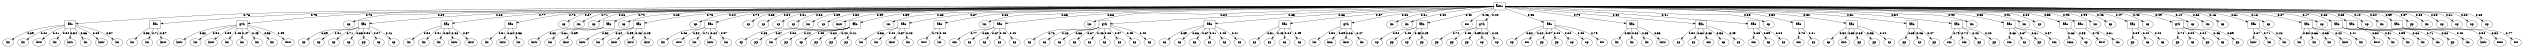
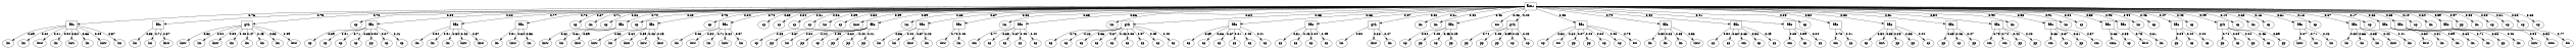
  digraph {
    fontname="DejaVu Serif"
    node [shape=ellipse fontname="DejaVu Serif"]
    edge [fontname="DejaVu Serif"]
    n1 [label=alm1 shape=box]
    n2 [label=aac shape=box]
    n3 [label=aac shape=box]
    n4 [label=gvh shape=box]
    n5 [label=cp]
    n6 [label=aac shape=box]
    n7 [label=aac shape=box]
    n8 [label=aac shape=box]
    n9 [label=cp]
    n10 [label=im]
    n11 [label=cp]
    n12 [label=aac shape=box]
    n13 [label=cp]
    n14 [label=aac shape=box]
    n15 [label=cp]
    n16 [label=aac shape=box]
    n17 [label=cp]
    n18 [label=cp]
    n19 [label=cp]
    n20 [label=cp]
    n21 [label=im]
    n22 [label=cp]
    n23 [label=imU]
    n24 [label=aac shape=box]
    n25 [label=im]
    n26 [label=aac shape=box]
    n27 [label=aac shape=box]
    n28 [label=im]
    n29 [label=aac shape=box]
    n30 [label=im]
    n31 [label=gvh shape=box]
    n32 [label=aac shape=box]
    n33 [label=aac shape=box]
    n34 [label=gvh shape=box]
    n35 [label=im]
    n36 [label=im]
    n37 [label=aac shape=box]
    n38 [label=om]
    n39 [label=gvh shape=box]
    n40 [label=aac shape=box]
    n41 [label=aac shape=box]
    n42 [label=aac shape=box]
    n43 [label=aac shape=box]
    n44 [label=cp]
    n45 [label=aac shape=box]
    n46 [label=aac shape=box]
    n47 [label=aac shape=box]
    n48 [label=aac shape=box]
    n49 [label=im]
    n50 [label=aac shape=box]
    n51 [label=im]
    n52 [label=cp]
    n53 [label=aac shape=box]
    n54 [label=aac shape=box]
    n55 [label=im]
    n56 [label=cp]
    n57 [label=aac shape=box]
    n58 [label=cp]
    n59 [label=gvh shape=box]
    n60 [label=cp]
    n61 [label=im]
    n62 [label=cp]
    n63 [label=aac shape=box]
    n64 [label=cp]
    n65 [label=aac shape=box]
    n66 [label=cp]
    n67 [label=aac shape=box]
    n68 [label=aac shape=box]
    n69 [label=cp]
    n70 [label=im]
    n71 [label=aac shape=box]
    n72 [label=pp]
    n73 [label=im]
    n74 [label=cp]
    n75 [label=cp]
    n76 [label=cp]
    n77 [label=cp]
    n78 [label=im]
    n79 [label=im]
    n80 [label=imU]
    n81 [label=im]
    n82 [label=imS]
    n83 [label=im]
    n84 [label=imU]
    n85 [label=im]
    n86 [label=im]
    n87 [label=im]
    n88 [label=imU]
    n89 [label=imU]
    n90 [label=im]
    n91 [label=imU]
    n92 [label=im]
    n93 [label=im]
    n94 [label=im]
    n95 [label=im]
    n96 [label=imU]
    n97 [label=cp]
    n98 [label=cp]
    n99 [label=cp]
    n100 [label=cp]
    n101 [label=pp]
    n102 [label=cp]
    n103 [label=cp]
    n104 [label=im]
    n105 [label=im]
    n106 [label=im]
    n107 [label=imU]
    n108 [label=imU]
    n109 [label=im]
    n110 [label=imU]
    n111 [label=im]
    n112 [label=imU]
    n113 [label=im]
    n114 [label=imU]
    n115 [label=imU]
    n116 [label=im]
    n117 [label=imU]
    n118 [label=imU]
    n119 [label=imU]
    n120 [label=im]
    n121 [label=imU]
    n122 [label=im]
    n123 [label=imU]
    n124 [label=im]
    n125 [label=cp]
    n126 [label=pp]
    n127 [label=im]
    n128 [label=pp]
    n129 [label=cp]
    n130 [label=pp]
    n131 [label=pp]
    n132 [label=pp]
    n133 [label=im]
    n134 [label=im]
    n135 [label=imU]
    n136 [label=im]
    n137 [label=imU]
    n138 [label=im]
    n139 [label=om]
    n140 [label=cp]
    n141 [label=cp]
    n142 [label=pp]
    n143 [label=cp]
    n144 [label=cp]
    n145 [label=cp]
    n146 [label=cp]
    n147 [label=cp]
    n148 [label=cp]
    n149 [label=cp]
    n150 [label=pp]
    n151 [label=cp]
    n152 [label=cp]
    n153 [label=cp]
    n154 [label=cp]
    n155 [label=cp]
    n156 [label=pp]
    n157 [label=cp]
    n158 [label=cp]
    n159 [label=pp]
    n160 [label=pp]
    n161 [label=cp]
    n162 [label=cp]
    n163 [label=im]
-   n164 [label=imL]
    n165 [label=imU]
    n166 [label=im]
    n167 [label=cp]
    n168 [label=pp]
    n169 [label=cp]
    n170 [label=pp]
    n171 [label=pp]
    n172 [label=pp]
    n173 [label=pp]
    n174 [label=cp]
    n175 [label=cp]
    n176 [label=cp]
    n177 [label=om]
    n178 [label=pp]
    n179 [label=pp]
    n180 [label=cp]
    n181 [label=cp]
    n182 [label=om]
    n183 [label=im]
    n184 [label=im]
    n185 [label=im]
    n186 [label=imU]
    n187 [label=pp]
    n188 [label=pp]
    n189 [label=om]
    n190 [label=cp]
    n191 [label=pp]
    n192 [label=om]
    n193 [label=cp]
    n194 [label=pp]
    n195 [label=om]
    n196 [label=pp]
    n197 [label=cp]
    n198 [label=imS]
    n199 [label=pp]
    n200 [label=pp]
    n201 [label=cp]
    n202 [label=pp]
    n203 [label=cp]
    n204 [label=pp]
    n205 [label=om]
    n206 [label=om]
    n207 [label=pp]
    n208 [label=pp]
    n209 [label=om]
    n210 [label=cp]
    n211 [label=pp]
    n212 [label=om]
    n213 [label=omL]
    n214 [label=cp]
    n215 [label=imU]
    n216 [label=im]
    n217 [label=pp]
    n218 [label=cp]
    n219 [label=cp]
    n220 [label=pp]
    n221 [label=cp]
    n222 [label=pp]
    n223 [label=cp]
    n224 [label=pp]
    n225 [label=imU]
    n226 [label=im]
    n227 [label=im]
    n228 [label=im]
    n229 [label=im]
    n230 [label=im]
    n231 [label=imU]
    n232 [label=im]
    n233 [label=imU]
    n234 [label=im]
    n235 [label=im]
    n236 [label=im]
    n237 [label=im]
    n238 [label=pp]
    n239 [label=im]
    n240 [label=imU]
    n241 [label=omL]
    n242 [label=om]
    n1 -> n2 [label=0.76]
    n1 -> n3 [label=0.75]
    n1 -> n4 [label=0.78]
    n1 -> n5 [label=0.29]
    n1 -> n6 [label=0.28]
    n1 -> n7 [label=0.77]
    n1 -> n8 [label=0.72]
    n1 -> n9 [label=0.27]
    n1 -> n10 [label=0.71]
    n1 -> n11 [label=0.26]
    n1 -> n12 [label=0.74]
    n1 -> n13 [label=0.25]
    n1 -> n14 [label=0.73]
    n1 -> n15 [label=0.24]
    n1 -> n16 [label=0.70]
    n1 -> n17 [label=0.33]
    n1 -> n18 [label=0.34]
    n1 -> n19 [label=0.31]
    n1 -> n20 [label=0.32]
    n1 -> n21 [label=0.69]
    n1 -> n22 [label=0.30]
    n1 -> n23 [label=0.89]
    n1 -> n24 [label=0.39]
    n1 -> n25 [label=0.88]
    n1 -> n26 [label=0.87]
    n1 -> n27 [label=0.86]
    n1 -> n28 [label=0.85]
    n1 -> n29 [label=0.36]
    n1 -> n30 [label=0.84]
    n1 -> n31 [label=0.35]
    n1 -> n32 [label=0.38]
    n1 -> n33 [label=0.37]
    n1 -> n34 [label=0.82]
    n1 -> n35 [label=0.81]
    n1 -> n36 [label=0.80]
    n1 -> n37 [label=0.42]
    n1 -> n38 [label=0.43]
    n1 -> n39 [label=0.44]
    n1 -> n40 [label=0.45]
    n1 -> n41 [label=0.79]
    n1 -> n42 [label=0.40]
    n1 -> n43 [label=0.41]
    n1 -> n44 [label=0.05]
    n1 -> n45 [label=0.50]
    n1 -> n46 [label=0.52]
    n1 -> n47 [label=0.51]
    n1 -> n48 [label=0.54]
    n1 -> n49 [label=0.90]
    n1 -> n50 [label=0.53]
    n1 -> n51 [label=0.91]
    n1 -> n52 [label=0.06]
    n1 -> n53 [label=0.55]
    n1 -> n54 [label=0.92]
    n1 -> n55 [label=0.94]
    n1 -> n56 [label=0.46]
    n1 -> n57 [label=0.47]
    n1 -> n58 [label=0.48]
    n1 -> n59 [label=0.49]
    n1 -> n60 [label=0.14]
    n1 -> n61 [label=0.62]
    n1 -> n62 [label=0.16]
    n1 -> n63 [label=0.61]
    n1 -> n64 [label=0.18]
    n1 -> n65 [label=0.67]
    n1 -> n66 [label=0.17]
    n1 -> n67 [label=0.66]
    n1 -> n68 [label=0.65]
    n1 -> n69 [label=0.19]
    n1 -> n70 [label=0.64]
    n1 -> n71 [label=0.59]
    n1 -> n72 [label=0.57]
    n1 -> n73 [label=0.58]
    n1 -> n74 [label=0.20]
    n1 -> n75 [label=0.21]
    n1 -> n76 [label=0.22]
    n1 -> n77 [label=0.23]
    n2 -> n78 [label=0.39]
    n2 -> n79 [label=0.62]
    n2 -> n80 [label=0.61]
    n2 -> n81 [label=0.52]
    n2 -> n82 [label=0.54]
    n2 -> n83 [label=0.36]
    n2 -> n84 [label=0.65]
    n2 -> n85 [label=0.57]
    n3 -> n86 [label=0.53]
    n3 -> n87 [label=0.71]
    n3 -> n88 [label=0.57]
    n4 -> n89 [label=0.52]
    n4 -> n90 [label=0.56]
    n4 -> n91 [label=0.55]
    n4 -> n92 [label=0.46]
    n4 -> n93 [label=0.47]
    n4 -> n94 [label=0.45]
    n4 -> n95 [label=0.58]
    n4 -> n96 [label=0.49]
    n6 -> n97 [label=0.39]
    n6 -> n98 [label=0.51]
    n6 -> n99 [label=0.71]
    n6 -> n100 [label=0.35]
    n6 -> n101 [label=0.53]
    n6 -> n102 [label=0.37]
    n6 -> n103 [label=0.41]
    n7 -> n104 [label=0.52]
    n7 -> n105 [label=0.51]
    n7 -> n106 [label=0.54]
    n7 -> n107 [label=0.48]
    n7 -> n108 [label=0.57]
    n8 -> n109 [label=0.51]
    n8 -> n110 [label=0.64]
    n8 -> n111 [label=0.58]
    n12 -> n112 [label=0.62]
    n12 -> n113 [label=0.61]
    n12 -> n114 [label=0.59]
    n14 -> n115 [label=0.52]
    n14 -> n116 [label=0.64]
    n14 -> n117 [label=0.59]
    n14 -> n118 [label=0.48]
    n14 -> n119 [label=0.45]
    n16 -> n120 [label=0.63]
    n16 -> n121 [label=0.54]
    n16 -> n122 [label=0.71]
    n16 -> n123 [label=0.64]
    n16 -> n124 [label=0.57]
    n24 -> n125 [label=0.35]
    n24 -> n126 [label=0.37]
    n24 -> n127 [label=0.33]
    n24 -> n128 [label=0.44]
    n24 -> n129 [label=0.45]
    n24 -> n130 [label=0.30]
    n24 -> n131 [label=0.40]
    n24 -> n132 [label=0.41]
    n26 -> n133 [label=0.56]
    n26 -> n134 [label=0.46]
    n26 -> n135 [label=0.57]
    n26 -> n136 [label=0.40]
    n27 -> n137 [label=0.70]
    n27 -> n138 [label=0.48]
    n29 -> n139 [label=0.77]
    n29 -> n140 [label=0.35]
    n29 -> n141 [label=0.37]
    n29 -> n142 [label=0.46]
    n29 -> n143 [label=0.42]
    n31 -> n144 [label=0.76]
    n31 -> n145 [label=0.28]
    n31 -> n146 [label=0.36]
    n31 -> n147 [label=0.37]
    n31 -> n148 [label=0.46]
    n31 -> n149 [label=0.33]
    n31 -> n150 [label=0.57]
    n31 -> n151 [label=0.45]
    n31 -> n152 [label=0.40]
    n32 -> n153 [label=0.39]
    n32 -> n154 [label=0.36]
    n32 -> n155 [label=0.37]
    n32 -> n156 [label=0.31]
    n32 -> n157 [label=0.48]
    n32 -> n158 [label=0.41]
    n33 -> n159 [label=0.51]
    n33 -> n160 [label=0.43]
    n33 -> n161 [label=0.34]
    n33 -> n162 [label=0.49]
    n34 -> n163 [label=0.50]
-   n34 -> n164 [label=0.39]
    n34 -> n165 [label=0.36]
    n34 -> n166 [label=0.47]
    n37 -> n167 [label=0.50]
    n37 -> n168 [label=0.25]
    n37 -> n169 [label=0.45]
    n37 -> n170 [label=0.49]
    n39 -> n171 [label=0.78]
    n39 -> n172 [label=0.65]
    n39 -> n173 [label=0.59]
    n39 -> n174 [label=0.48]
    n39 -> n175 [label=0.40]
    n40 -> n176 [label=0.52]
    n40 -> n177 [label=0.84]
    n40 -> n178 [label=0.37]
    n40 -> n179 [label=0.46]
    n40 -> n180 [label=0.33]
    n40 -> n181 [label=0.43]
    n40 -> n182 [label=0.79]
    n41 -> n183 [label=0.50]
    n41 -> n184 [label=0.38]
    n41 -> n185 [label=0.65]
    n41 -> n186 [label=0.58]
    n42 -> n187 [label=0.52]
    n42 -> n188 [label=0.60]
    n42 -> n189 [label=0.83]
    n42 -> n190 [label=0.56]
    n42 -> n191 [label=0.49]
    n43 -> n192 [label=0.65]
    n43 -> n193 [label=0.59]
    n43 -> n194 [label=0.34]
    n45 -> n195 [label=0.73]
    n45 -> n196 [label=0.41]
    n46 -> n197 [label=0.54]
    n46 -> n198 [label=0.53]
    n46 -> n199 [label=0.35]
    n46 -> n200 [label=0.56]
    n46 -> n201 [label=0.44]
    n47 -> n202 [label=0.35]
    n47 -> n203 [label=0.46]
    n47 -> n204 [label=0.47]
    n48 -> n205 [label=0.75]
    n48 -> n206 [label=0.74]
    n48 -> n207 [label=0.42]
    n48 -> n208 [label=0.40]
    n50 -> n209 [label=0.88]
    n50 -> n210 [label=0.37]
    n50 -> n211 [label=0.31]
    n50 -> n212 [label=0.57]
    n53 -> n213 [label=0.62]
    n53 -> n214 [label=0.55]
    n54 -> n215 [label=0.75]
    n54 -> n216 [label=0.31]
    n57 -> n217 [label=0.39]
    n57 -> n218 [label=0.42]
    n57 -> n219 [label=0.48]
    n59 -> n220 [label=0.78]
    n59 -> n221 [label=0.35]
    n59 -> n222 [label=0.82]
    n59 -> n223 [label=0.46]
    n59 -> n224 [label=0.59]
    n63 -> n225 [label=0.67]
    n63 -> n226 [label=0.71]
    n63 -> n227 [label=0.42]
    n65 -> n228 [label=0.54]
    n65 -> n229 [label=0.66]
    n65 -> n230 [label=0.35]
    n65 -> n231 [label=0.42]
    n65 -> n232 [label=0.41]
    n67 -> n233 [label=0.50]
    n67 -> n234 [label=0.51]
    n67 -> n235 [label=0.59]
    n68 -> n236 [label=0.66]
    n68 -> n237 [label=0.71]
    n68 -> n238 [label=0.38]
    n68 -> n239 [label=0.46]
    n71 -> n240 [label=0.50]
    n71 -> n241 [label=0.52]
    n71 -> n242 [label=0.77]
  }
